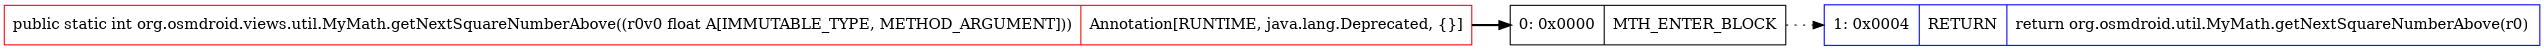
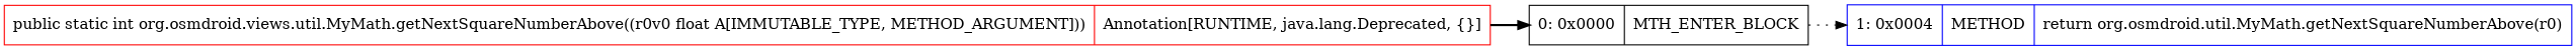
  digraph {
    rankdir=LR
    node [shape=record]
    n1 [label="{0\:\ 0x0000|MTH_ENTER_BLOCK\l}" color=black]
-   n2 [label="{1\:\ 0x0004|RETURN\l|return org.osmdroid.util.MyMath.getNextSquareNumberAbove(r0)\l}" color=blue]
+   n2 [label="{1\:\ 0x0004|METHOD\l|return org.osmdroid.util.MyMath.getNextSquareNumberAbove(r0)\l}" color=blue]
    n3 [label="{public static int org.osmdroid.views.util.MyMath.getNextSquareNumberAbove((r0v0 float A[IMMUTABLE_TYPE, METHOD_ARGUMENT]))  | Annotation[RUNTIME, java.lang.Deprecated, \{\}]\l}" color=red]
    n1 -> n2 [style=dotted]
    n3 -> n1 [style=bold]
  }
